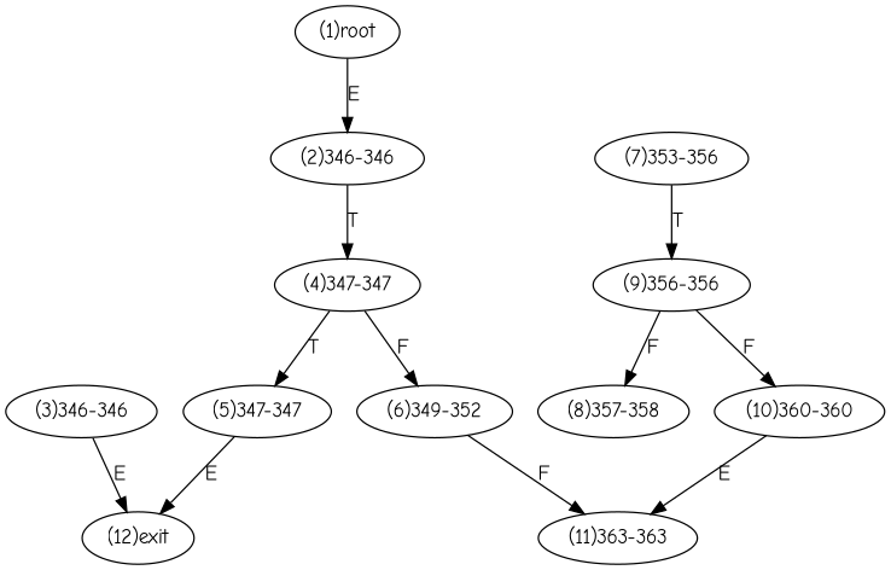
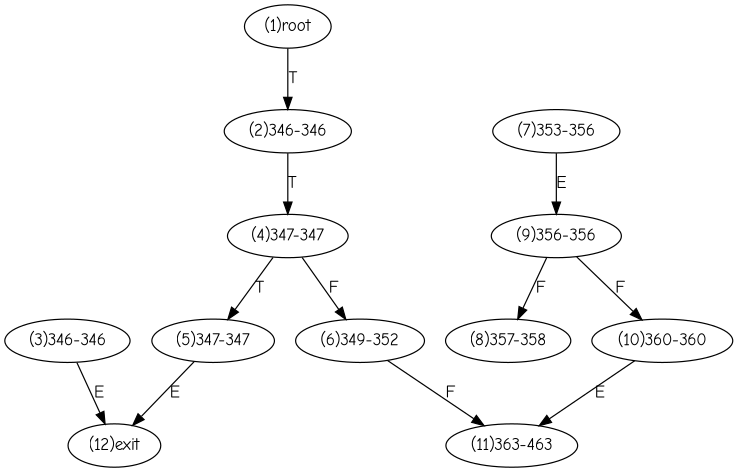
  digraph {
    fontname="Comic Neue"
    node [fontname="Comic Neue"]
    edge [fontname="Comic Neue"]
    n1 [label="(1)root"]
    n2 [label="(2)346-346"]
    n3 [label="(4)347-347"]
    n4 [label="(3)346-346"]
    n5 [label="(12)exit"]
    n6 [label="(5)347-347"]
    n7 [label="(6)349-352"]
-   n8 [label="(11)363-363"]
+   n8 [label="(11)363-463"]
    n9 [label="(7)353-356"]
    n10 [label="(9)356-356"]
    n11 [label="(8)357-358"]
    n12 [label="(10)360-360"]
-   n1 -> n2 [label=E]
+   n1 -> n2 [label=T]
    n2 -> n3 [label=T]
    n3 -> n6 [label=T]
    n3 -> n7 [label=F]
    n4 -> n5 [label=E]
    n6 -> n5 [label=E]
    n7 -> n8 [label=F]
-   n9 -> n10 [label=T]
+   n9 -> n10 [label=E]
    n10 -> n11 [label=F]
    n10 -> n12 [label=F]
    n12 -> n8 [label=E]
  }
